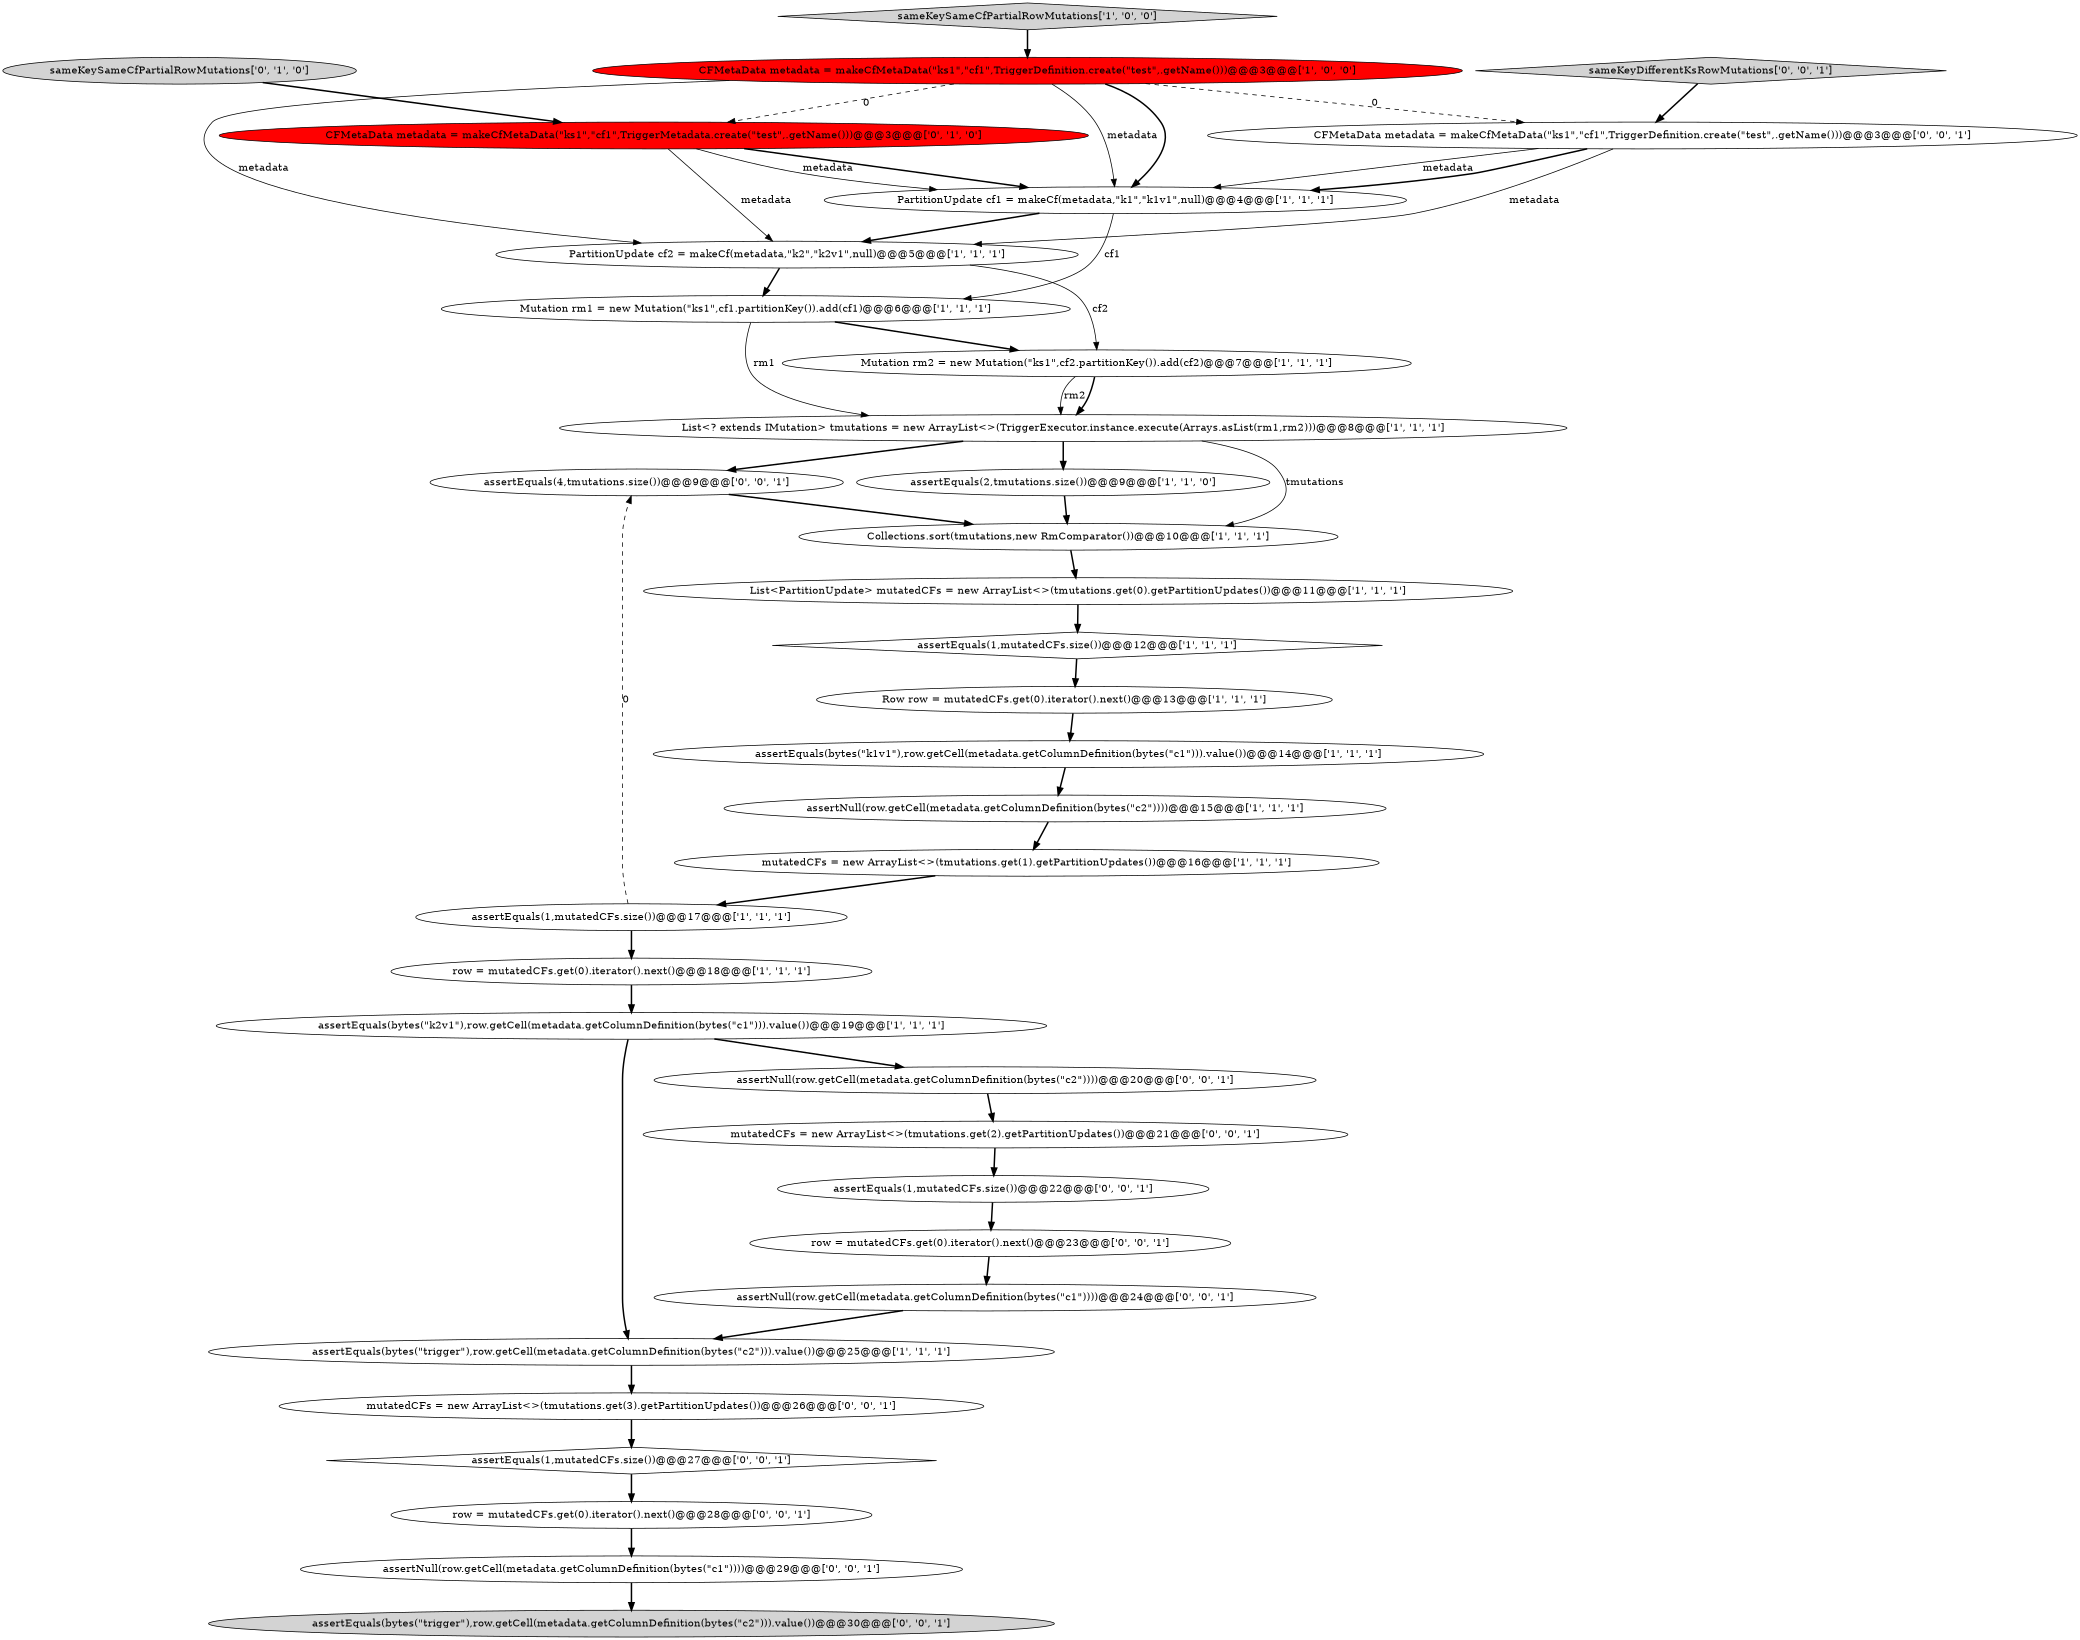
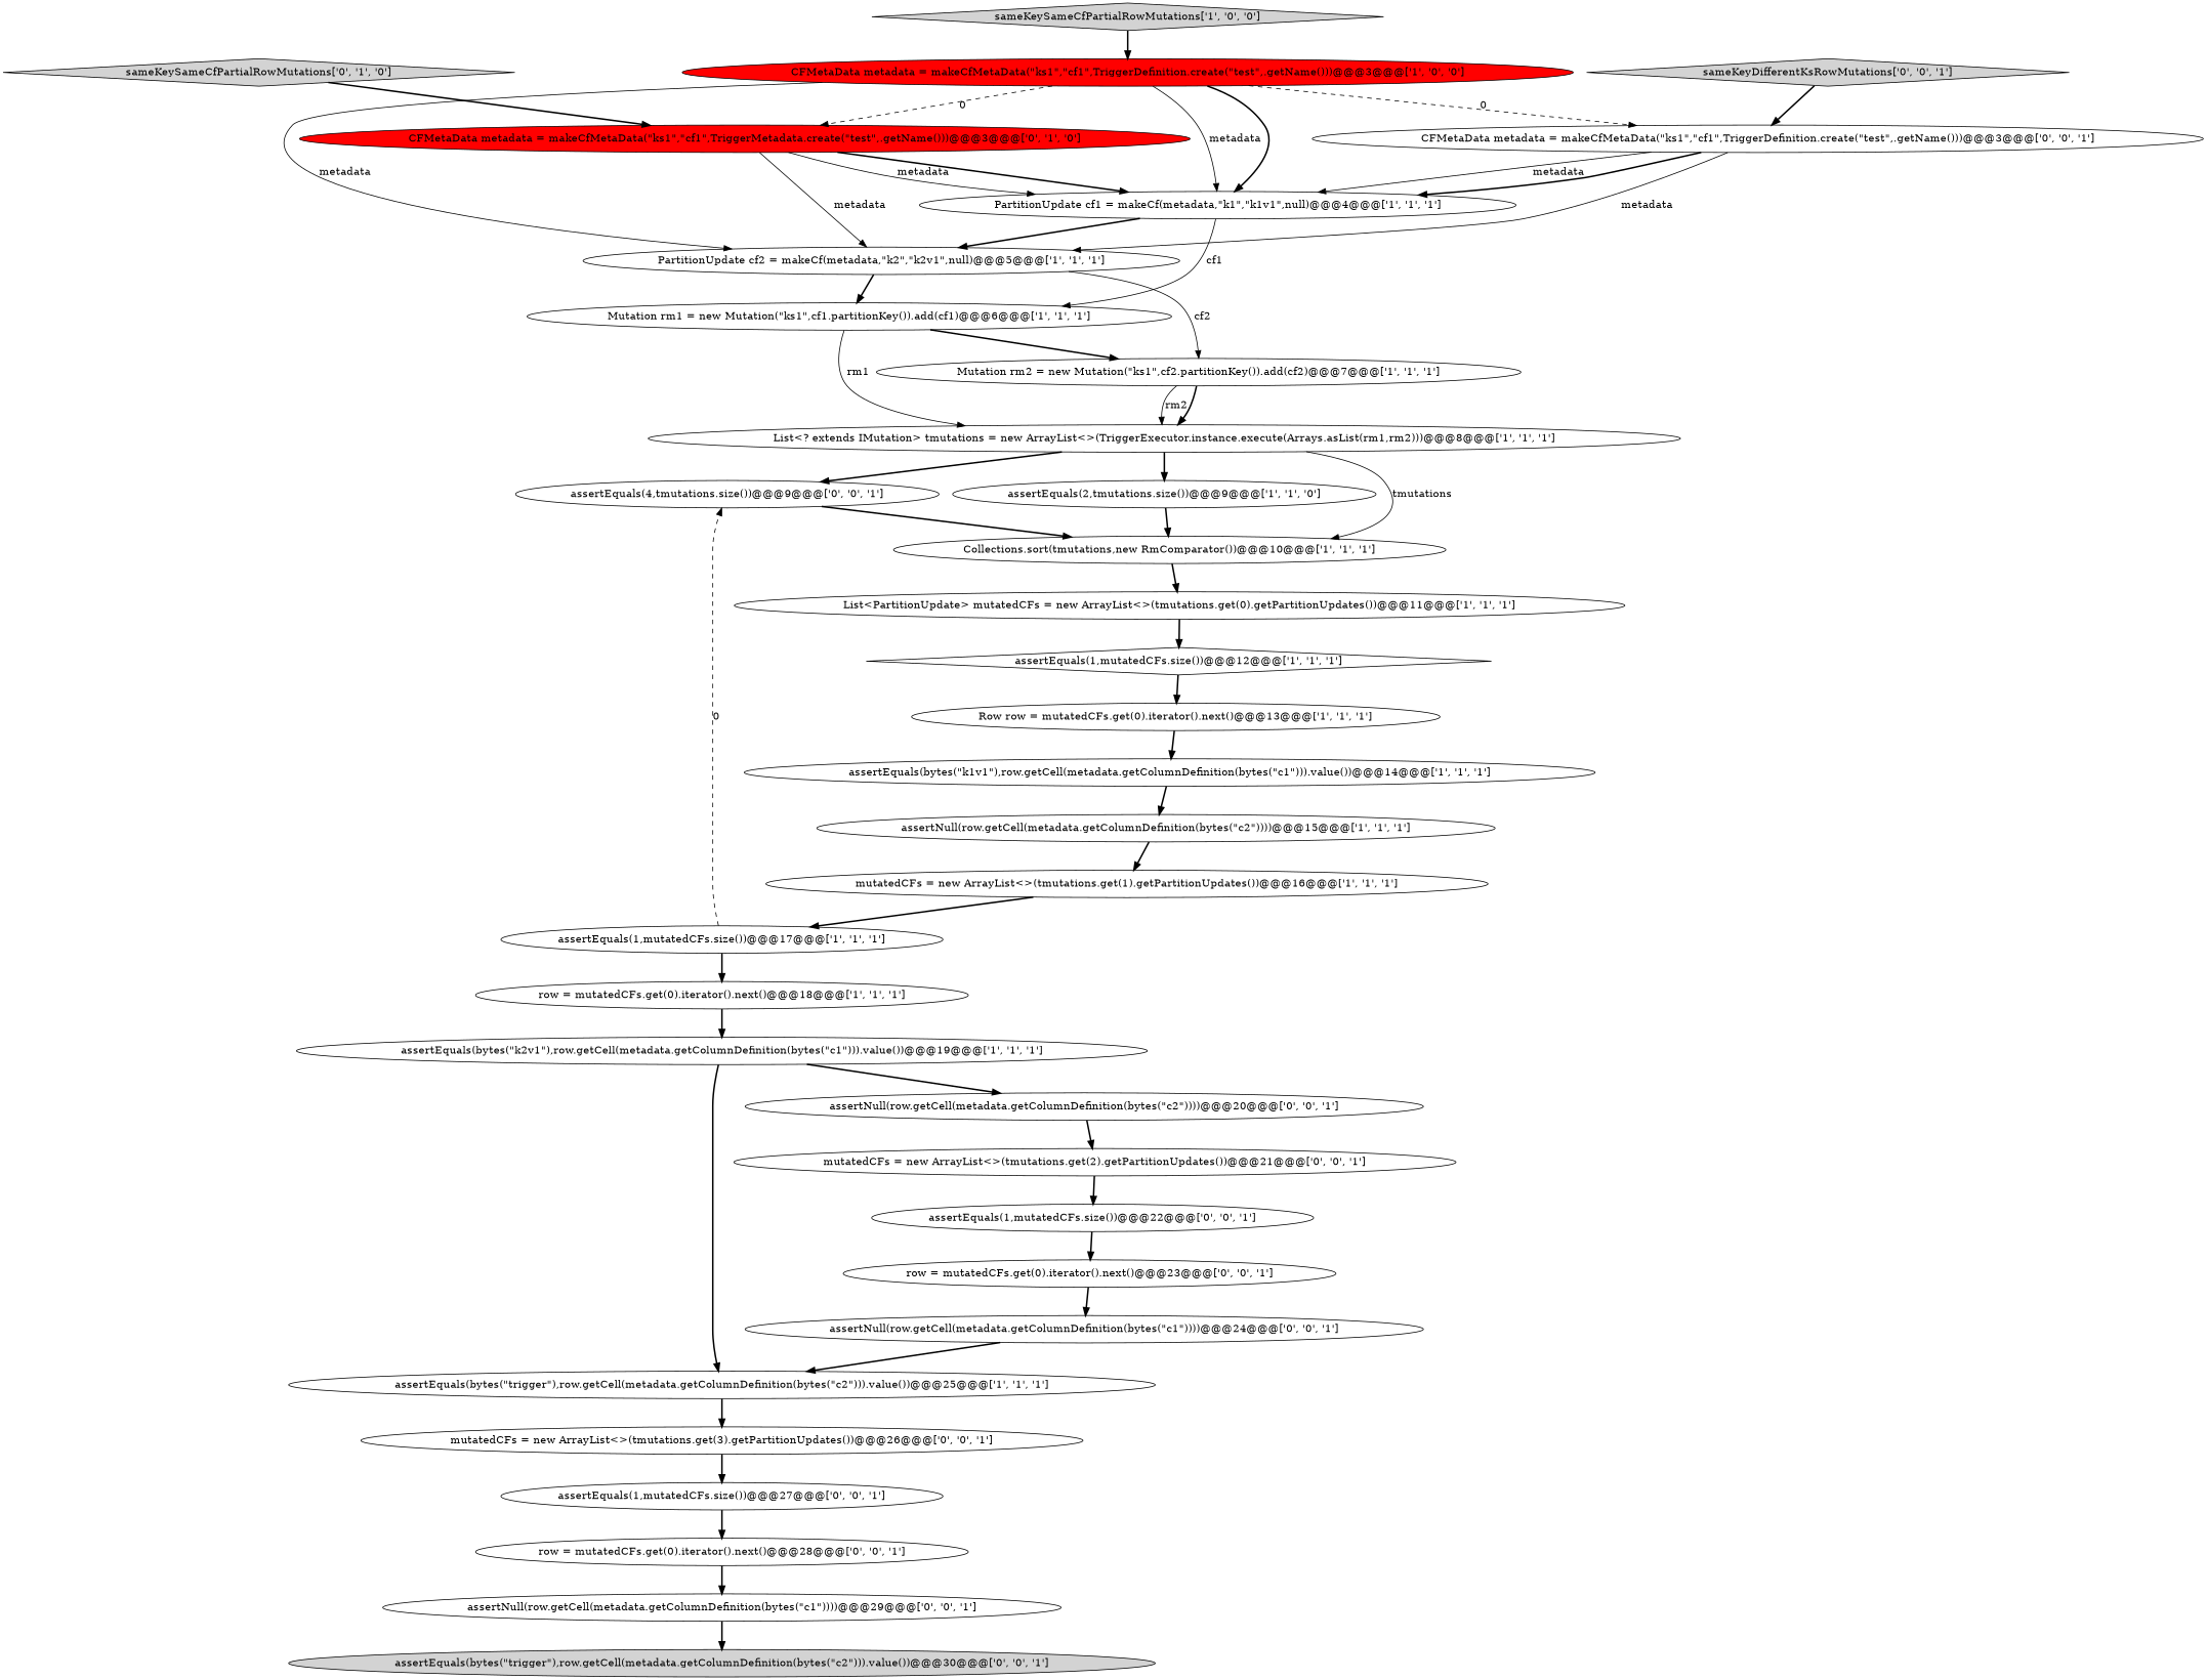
  digraph {
    node [fillcolor=white shape=ellipse style=filled]
    edge [style=bold]
    n1 [fillcolor=red label="CFMetaData metadata = makeCfMetaData(\"ks1\",\"cf1\",TriggerMetadata.create(\"test\",.getName()))@@@3@@@['0', '1', '0']"]
    n2 [label="PartitionUpdate cf1 = makeCf(metadata,\"k1\",\"k1v1\",null)@@@4@@@['1', '1', '1']"]
    n3 [label="PartitionUpdate cf2 = makeCf(metadata,\"k2\",\"k2v1\",null)@@@5@@@['1', '1', '1']"]
    n4 [label="Mutation rm1 = new Mutation(\"ks1\",cf1.partitionKey()).add(cf1)@@@6@@@['1', '1', '1']"]
    n5 [label="Mutation rm2 = new Mutation(\"ks1\",cf2.partitionKey()).add(cf2)@@@7@@@['1', '1', '1']"]
    n6 [label="mutatedCFs = new ArrayList<>(tmutations.get(1).getPartitionUpdates())@@@16@@@['1', '1', '1']"]
    n7 [label="assertEquals(1,mutatedCFs.size())@@@17@@@['1', '1', '1']"]
    n8 [label="row = mutatedCFs.get(0).iterator().next()@@@18@@@['1', '1', '1']"]
    n9 [label="assertEquals(4,tmutations.size())@@@9@@@['0', '0', '1']"]
    n10 [label="assertEquals(bytes(\"k2v1\"),row.getCell(metadata.getColumnDefinition(bytes(\"c1\"))).value())@@@19@@@['1', '1', '1']"]
    n11 [label="row = mutatedCFs.get(0).iterator().next()@@@28@@@['0', '0', '1']"]
    n12 [label="assertNull(row.getCell(metadata.getColumnDefinition(bytes(\"c1\"))))@@@29@@@['0', '0', '1']"]
    n13 [fillcolor=lightgray label="assertEquals(bytes(\"trigger\"),row.getCell(metadata.getColumnDefinition(bytes(\"c2\"))).value())@@@30@@@['0', '0', '1']"]
    n14 [label="List<? extends IMutation> tmutations = new ArrayList<>(TriggerExecutor.instance.execute(Arrays.asList(rm1,rm2)))@@@8@@@['1', '1', '1']"]
    n15 [label="assertEquals(2,tmutations.size())@@@9@@@['1', '1', '0']"]
    n16 [label="Collections.sort(tmutations,new RmComparator())@@@10@@@['1', '1', '1']"]
    n17 [label="List<PartitionUpdate> mutatedCFs = new ArrayList<>(tmutations.get(0).getPartitionUpdates())@@@11@@@['1', '1', '1']"]
    n18 [label="assertEquals(bytes(\"k1v1\"),row.getCell(metadata.getColumnDefinition(bytes(\"c1\"))).value())@@@14@@@['1', '1', '1']"]
    n19 [label="assertNull(row.getCell(metadata.getColumnDefinition(bytes(\"c2\"))))@@@15@@@['1', '1', '1']"]
    n20 [label="assertNull(row.getCell(metadata.getColumnDefinition(bytes(\"c2\"))))@@@20@@@['0', '0', '1']"]
    n21 [label="mutatedCFs = new ArrayList<>(tmutations.get(2).getPartitionUpdates())@@@21@@@['0', '0', '1']"]
    n22 [label="assertEquals(1,mutatedCFs.size())@@@22@@@['0', '0', '1']"]
    n23 [fillcolor=lightgray label="sameKeyDifferentKsRowMutations['0', '0', '1']" shape=diamond]
    n24 [label="CFMetaData metadata = makeCfMetaData(\"ks1\",\"cf1\",TriggerDefinition.create(\"test\",.getName()))@@@3@@@['0', '0', '1']"]
-   n25 [fillcolor=lightgray label="sameKeySameCfPartialRowMutations['0', '1', '0']"]
+   n25 [fillcolor=lightgray label="sameKeySameCfPartialRowMutations['0', '1', '0']" shape=diamond]
    n26 [label="row = mutatedCFs.get(0).iterator().next()@@@23@@@['0', '0', '1']"]
    n27 [label="assertNull(row.getCell(metadata.getColumnDefinition(bytes(\"c1\"))))@@@24@@@['0', '0', '1']"]
    n28 [label="mutatedCFs = new ArrayList<>(tmutations.get(3).getPartitionUpdates())@@@26@@@['0', '0', '1']"]
-   n29 [label="assertEquals(1,mutatedCFs.size())@@@27@@@['0', '0', '1']" shape=diamond]
+   n29 [label="assertEquals(1,mutatedCFs.size())@@@27@@@['0', '0', '1']"]
    n30 [label="Row row = mutatedCFs.get(0).iterator().next()@@@13@@@['1', '1', '1']"]
    n31 [label="assertEquals(bytes(\"trigger\"),row.getCell(metadata.getColumnDefinition(bytes(\"c2\"))).value())@@@25@@@['1', '1', '1']"]
    n32 [label="assertEquals(1,mutatedCFs.size())@@@12@@@['1', '1', '1']" shape=diamond]
    n33 [fillcolor=red label="CFMetaData metadata = makeCfMetaData(\"ks1\",\"cf1\",TriggerDefinition.create(\"test\",.getName()))@@@3@@@['1', '0', '0']"]
    n34 [fillcolor=lightgray label="sameKeySameCfPartialRowMutations['1', '0', '0']" shape=diamond]
    n1 -> n2
    n1 -> n2 [label=metadata style=solid]
    n1 -> n3 [label=metadata style=solid]
    n2 -> n3
    n2 -> n4 [label=cf1 style=solid]
    n3 -> n4
    n3 -> n5 [label=cf2 style=solid]
    n4 -> n5
    n4 -> n14 [label=rm1 style=solid]
    n5 -> n14 [label=rm2 style=solid]
    n5 -> n14
    n6 -> n7
    n7 -> n8
    n7 -> n9 [label=0 style=dashed]
    n8 -> n10
    n9 -> n16
    n10 -> n20
    n10 -> n31
    n11 -> n12
    n12 -> n13
    n14 -> n9
    n14 -> n15
    n14 -> n16 [label=tmutations style=solid]
    n15 -> n16
    n16 -> n17
    n17 -> n32
    n18 -> n19
    n19 -> n6
    n20 -> n21
    n21 -> n22
    n22 -> n26
    n23 -> n24
    n24 -> n2 [label=metadata style=solid]
    n24 -> n2
    n24 -> n3 [label=metadata style=solid]
    n25 -> n1
    n26 -> n27
    n27 -> n31
    n28 -> n29
    n29 -> n11
    n30 -> n18
    n31 -> n28
    n32 -> n30
    n33 -> n1 [label=0 style=dashed]
    n33 -> n2 [label=metadata style=solid]
    n33 -> n2
    n33 -> n3 [label=metadata style=solid]
    n33 -> n24 [label=0 style=dashed]
    n34 -> n33
  }
